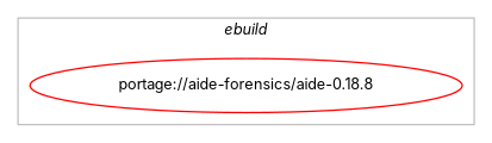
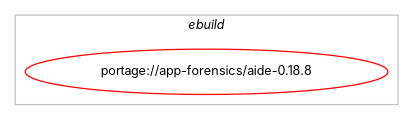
  digraph {
    compound=true
    concentrate=true
    fontname=Inter
    fontsize=10
    newrank=true
    rankdir=LR
    ranksep=1.5
-   n1 [color=red fontname=Inter fontsize=10 label="portage://aide-forensics/aide-0.18.8" width=4]
+   n1 [color=red fontname=Inter fontsize=10 label="portage://app-forensics/aide-0.18.8" width=4]
    subgraph cluster_1 {
      color=gray
      label=<<i>ebuild</i>>
      n1
    }
    subgraph cluster_2 {
      color=gray
      label=<<i>dependencies</i>>
      subgraph cluster_3 {
        color=gray
        fillcolor="#eeeeee"
        label=<<i>compile</i>>
        style=filled
      }
      subgraph cluster_4 {
        color=gray
        fillcolor="#eeeeee"
        label=<<i>compile and run</i>>
        style=filled
      }
      subgraph cluster_5 {
        color=gray
        fillcolor="#eeeeee"
        label=<<i>run</i>>
        style=filled
      }
    }
    subgraph cluster_6 {
      color=gray
      label=<<i>candidates</i>>
      rank=same
    }
  }
